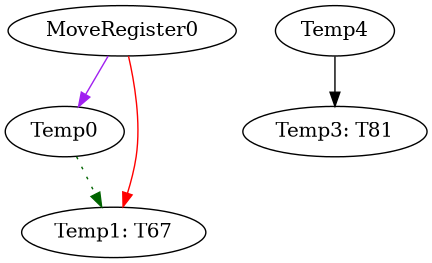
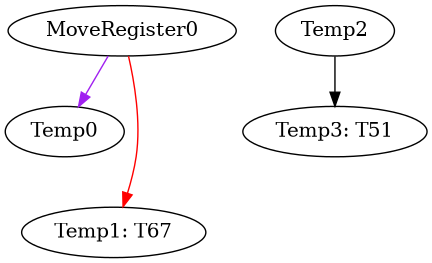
  digraph {
    ordering=out
    edge [style=solid]
    MoveRegister0
    Temp0
    "Temp1: T67"
-   Temp2 [label=Temp4]
-   "Temp3: T51" [label="Temp3: T81"]
+   Temp2
+   "Temp3: T51"
    MoveRegister0 -> Temp0 [color=purple]
    MoveRegister0 -> "Temp1: T67" [color=red]
-   Temp0 -> "Temp1: T67" [color=darkgreen style=dotted]
    Temp2 -> "Temp3: T51" [color=black]
  }
